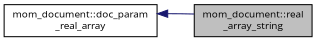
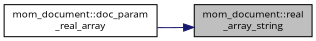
  digraph {
    rankdir=RL
    fontname="Open Sans"
    node [color=black fontname="Open Sans" fontsize=10 shape=record style=filled]
    n1 [fillcolor=grey75 fontcolor=black height=0.2 label="mom_document::real\l_array_string" width=0.4]
    n2 [fillcolor=white height=0.2 label="mom_document::doc_param\l_real_array" width=0.4]
-   n2 -> n1 [color=midnightblue dir=back fontname="Open Sans" fontsize=10 labelfontname=Helvetica labelfontsize=10 style=solid]
+   n1 -> n2 [color=midnightblue dir=back fontname="Open Sans" fontsize=10 labelfontname=Helvetica labelfontsize=10 style=solid]
  }
